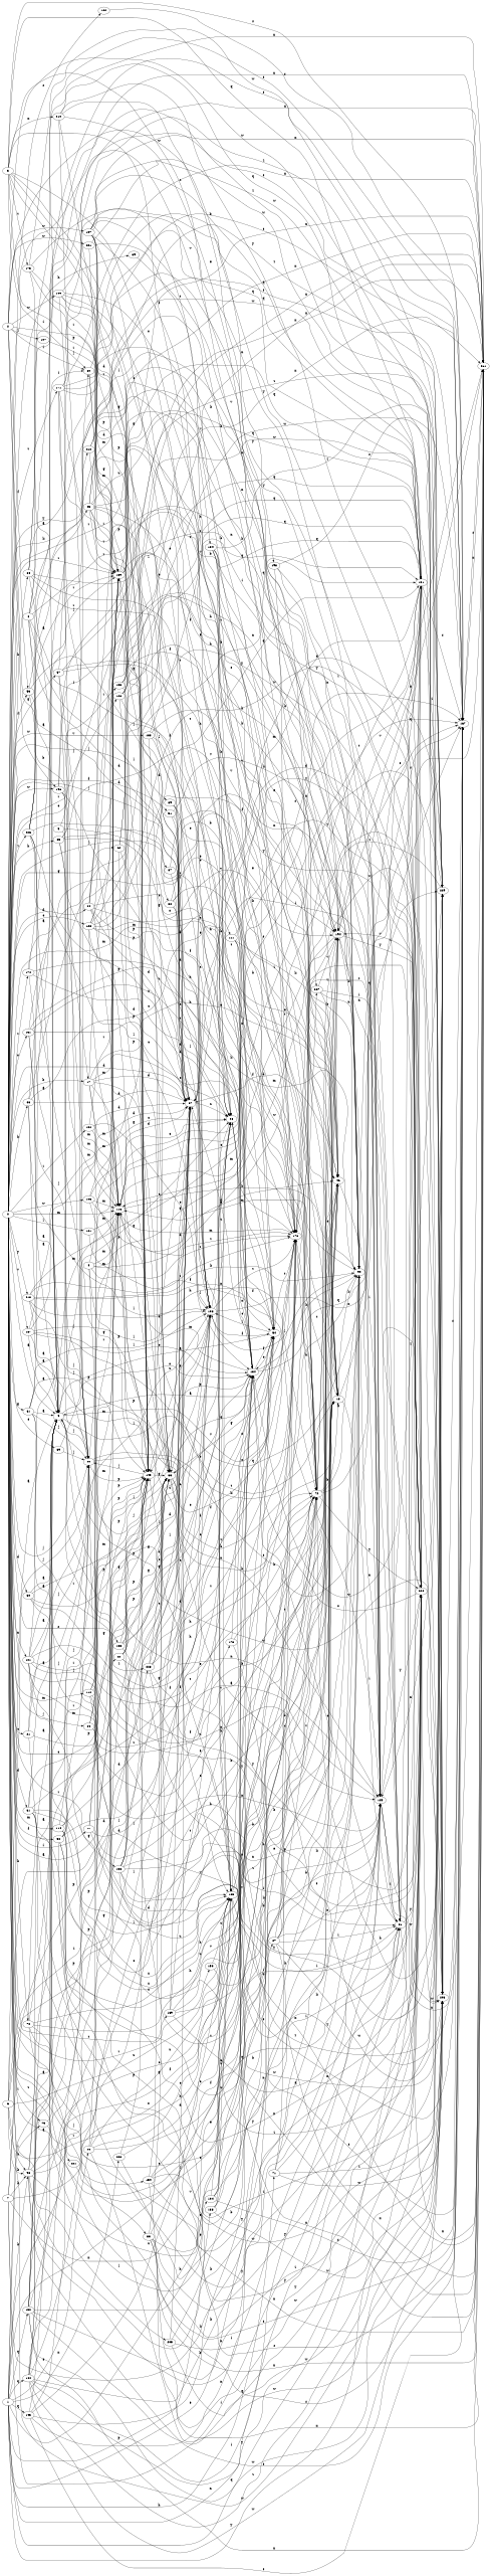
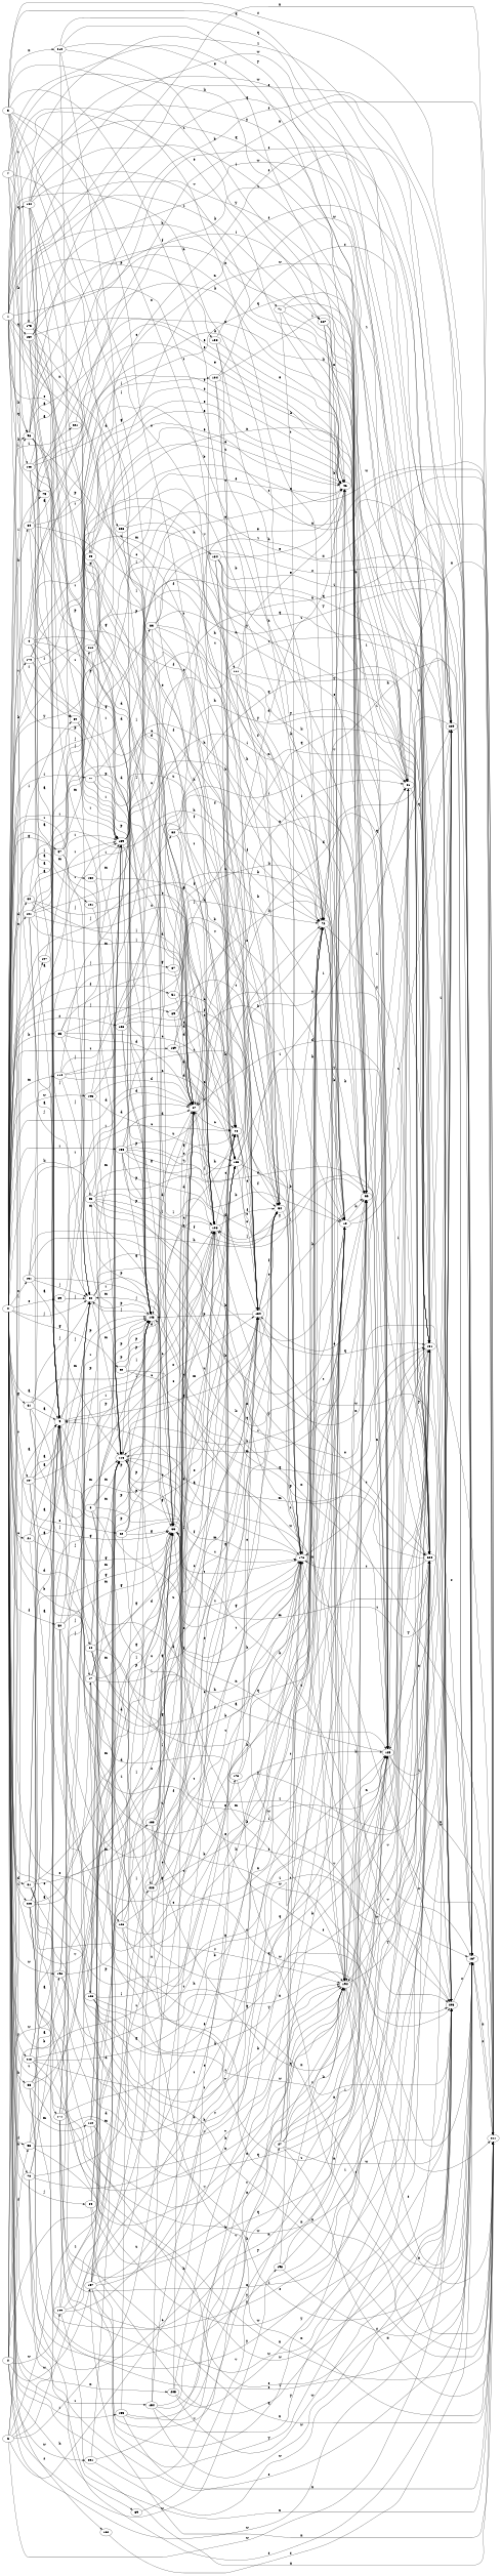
  strict digraph {
    rankdir=LR
    0
    9
    17
    21
    22
    27
    30
    31
    34
    37
    39
    50
    51
    53
    57
    61
    62
    63
    64
    65
    66
    69
    70
    77
    79
    82
    83
    84
    87
    89
    90
    95
    98
    101
    104
    111
    112
    114
    116
    121
    126
    128
    131
    152
-   153
    154
    155
    156
    159
    162
    166
    169
    171
    173
    174
    184
    187
    188
    194
    195
    196
    205
    212
    218
    221
    226
    28
    125
    151
    220
    203
    134
    46
    143
    211
    185
    81
    176
    99
    18
    72
    108
    54
    229
    167
    1
    44
    71
    138
    144
    145
    150
    208
    227
    2
    80
    107
    197
    198
    199
    201
    3
    175
    210
    4
-   5
    6
    228
    7
    8
    0 -> 9 [label=a]
    0 -> 17 [label=b]
    0 -> 21 [label=c]
    0 -> 22 [label=c]
    0 -> 27 [label=c]
    0 -> 30 [label=d]
    0 -> 31 [label=d]
    0 -> 34 [label=d]
    0 -> 37 [label=d]
    0 -> 39 [label=e]
    0 -> 50 [label=f]
    0 -> 51 [label=f]
    0 -> 53 [label=f]
    0 -> 57 [label=g]
    0 -> 61 [label=g]
    0 -> 62 [label=g]
    0 -> 63 [label=g]
    0 -> 64 [label=h]
    0 -> 65 [label=h]
    0 -> 66 [label=h]
    0 -> 69 [label=h]
    0 -> 70 [label=h]
    0 -> 77 [label=i]
    0 -> 79 [label=i]
    0 -> 82 [label=j]
    0 -> 83 [label=j]
    0 -> 84 [label=j]
    0 -> 87 [label=j]
    0 -> 89 [label=j]
    0 -> 90 [label=j]
    0 -> 95 [label=k]
    0 -> 98 [label=k]
    0 -> 101 [label=l]
    0 -> 104 [label=l]
    0 -> 111 [label=m]
    0 -> 112 [label=m]
    0 -> 114 [label=m]
    0 -> 116 [label=m]
    0 -> 121 [label=n]
    0 -> 126 [label=o]
    0 -> 128 [label=o]
    0 -> 131 [label=o]
    0 -> 152 [label=r]
-   0 -> 153 [label=r]
    0 -> 154 [label=r]
    0 -> 155 [label=r]
    0 -> 156 [label=r]
    0 -> 159 [label=r]
    0 -> 162 [label=s]
    0 -> 166 [label=s]
    0 -> 169 [label=t]
    0 -> 171 [label=t]
    0 -> 173 [label=t]
    0 -> 174 [label=t]
    0 -> 184 [label=u]
    0 -> 187 [label=v]
    0 -> 188 [label=v]
    0 -> 194 [label=v]
    0 -> 195 [label=w]
    0 -> 196 [label=w]
    0 -> 205 [label=x]
    0 -> 212 [label=y]
    0 -> 218 [label=y]
    0 -> 221 [label=z]
    0 -> 226 [label=z]
    9 -> 90 [label=j]
    9 -> 194 [label=v]
    9 -> 28 [label=c]
    9 -> 125 [label=n]
    9 -> 151 [label=q]
    9 -> 220 [label=y]
    9 -> 203 [label=w]
    9 -> 134 [label=o]
    17 -> 37 [label=d]
    17 -> 63 [label=g]
    17 -> 116 [label=m]
    17 -> 134 [label=o]
    17 -> 46 [label=e]
    17 -> 143 [label=p]
    17 -> 211 [label=x]
    17 -> 185 [label=u]
    21 -> 9 [label=a]
    21 -> 63 [label=g]
    21 -> 159 [label=r]
    21 -> 220 [label=y]
    22 -> 37 [label=d]
    22 -> 63 [label=g]
    22 -> 134 [label=o]
    22 -> 143 [label=p]
    22 -> 81 [label=i]
    22 -> 176 [label=t]
    27 -> 194 [label=v]
    27 -> 125 [label=n]
    27 -> 203 [label=w]
    27 -> 211 [label=x]
    27 -> 81 [label=i]
    27 -> 176 [label=t]
    27 -> 99 [label=k]
    27 -> 18 [label=b]
    30 -> 9 [label=a]
    30 -> 134 [label=o]
    30 -> 46 [label=e]
    30 -> 72 [label=h]
    30 -> 108 [label=l]
    31 -> 9 [label=a]
    31 -> 194 [label=v]
    31 -> 151 [label=q]
    31 -> 203 [label=w]
    31 -> 143 [label=p]
    31 -> 211 [label=x]
    31 -> 185 [label=u]
    31 -> 54 [label=f]
    34 -> 37 [label=d]
    34 -> 116 [label=m]
    34 -> 203 [label=w]
    34 -> 211 [label=x]
    34 -> 18 [label=b]
    34 -> 72 [label=h]
    34 -> 54 [label=f]
    34 -> 229 [label=z]
    37 -> 63 [label=g]
    37 -> 28 [label=c]
    37 -> 220 [label=y]
    37 -> 81 [label=i]
    37 -> 108 [label=l]
    39 -> 37 [label=d]
    39 -> 90 [label=j]
    50 -> 63 [label=g]
    50 -> 90 [label=j]
    50 -> 194 [label=v]
    50 -> 143 [label=p]
    50 -> 176 [label=t]
    50 -> 54 [label=f]
    50 -> 167 [label=s]
    51 -> 37 [label=d]
    51 -> 28 [label=c]
    51 -> 99 [label=k]
    53 -> 9 [label=a]
    53 -> 37 [label=d]
    53 -> 194 [label=v]
    53 -> 108 [label=l]
    57 -> 90 [label=j]
    57 -> 116 [label=m]
    57 -> 125 [label=n]
    57 -> 211 [label=x]
    57 -> 176 [label=t]
    57 -> 72 [label=h]
    61 -> 9 [label=a]
    61 -> 90 [label=j]
    61 -> 159 [label=r]
    61 -> 125 [label=n]
    61 -> 211 [label=x]
    61 -> 108 [label=l]
    61 -> 167 [label=s]
    62 -> 28 [label=c]
    62 -> 151 [label=q]
    62 -> 203 [label=w]
    62 -> 143 [label=p]
    63 -> 37 [label=d]
    63 -> 90 [label=j]
    63 -> 185 [label=u]
    63 -> 176 [label=t]
    63 -> 72 [label=h]
    63 -> 167 [label=s]
    64 -> 9 [label=a]
    64 -> 46 [label=e]
    64 -> 176 [label=t]
    64 -> 99 [label=k]
    64 -> 54 [label=f]
    64 -> 229 [label=z]
    64 -> 167 [label=s]
    65 -> 37 [label=d]
    65 -> 90 [label=j]
    65 -> 194 [label=v]
    65 -> 28 [label=c]
    65 -> 81 [label=i]
    65 -> 18 [label=b]
    66 -> 9 [label=a]
    66 -> 37 [label=d]
    66 -> 220 [label=y]
    66 -> 46 [label=e]
    66 -> 108 [label=l]
    66 -> 167 [label=s]
    69 -> 194 [label=v]
    70 -> 9 [label=a]
    70 -> 90 [label=j]
    70 -> 220 [label=y]
    70 -> 211 [label=x]
    70 -> 185 [label=u]
    70 -> 72 [label=h]
    70 -> 167 [label=s]
    77 -> 159 [label=r]
    77 -> 143 [label=p]
    77 -> 72 [label=h]
    77 -> 54 [label=f]
    79 -> 37 [label=d]
    79 -> 46 [label=e]
    82 -> 37 [label=d]
    82 -> 125 [label=n]
    82 -> 46 [label=e]
    82 -> 18 [label=b]
    82 -> 108 [label=l]
    83 -> 63 [label=g]
    83 -> 125 [label=n]
    83 -> 220 [label=y]
    83 -> 211 [label=x]
    83 -> 54 [label=f]
    83 -> 229 [label=z]
    83 -> 167 [label=s]
    84 -> 116 [label=m]
    84 -> 125 [label=n]
    84 -> 143 [label=p]
    84 -> 229 [label=z]
    87 -> 37 [label=d]
    87 -> 18 [label=b]
    89 -> 37 [label=d]
    89 -> 28 [label=c]
    89 -> 176 [label=t]
    90 -> 116 [label=m]
    90 -> 143 [label=p]
    90 -> 211 [label=x]
    90 -> 99 [label=k]
    90 -> 18 [label=b]
    95 -> 63 [label=g]
    95 -> 159 [label=r]
    95 -> 125 [label=n]
    95 -> 220 [label=y]
    95 -> 143 [label=p]
    95 -> 18 [label=b]
    95 -> 72 [label=h]
    95 -> 108 [label=l]
    95 -> 54 [label=f]
    95 -> 229 [label=z]
    98 -> 9 [label=a]
    98 -> 90 [label=j]
    98 -> 134 [label=o]
    98 -> 46 [label=e]
    98 -> 81 [label=i]
    98 -> 99 [label=k]
    98 -> 108 [label=l]
    98 -> 54 [label=f]
    98 -> 167 [label=s]
    101 -> 116 [label=m]
    101 -> 54 [label=f]
    104 -> 185 [label=u]
    104 -> 81 [label=i]
    104 -> 99 [label=k]
    104 -> 72 [label=h]
    104 -> 167 [label=s]
    111 -> 220 [label=y]
    111 -> 134 [label=o]
    111 -> 46 [label=e]
    111 -> 99 [label=k]
    111 -> 54 [label=f]
    112 -> 116 [label=m]
    112 -> 194 [label=v]
    112 -> 125 [label=n]
    112 -> 203 [label=w]
    112 -> 143 [label=p]
    112 -> 108 [label=l]
    114 -> 90 [label=j]
    114 -> 28 [label=c]
    114 -> 220 [label=y]
    114 -> 176 [label=t]
    114 -> 72 [label=h]
    114 -> 229 [label=z]
    116 -> 143 [label=p]
    116 -> 211 [label=x]
    116 -> 176 [label=t]
    116 -> 99 [label=k]
    116 -> 167 [label=s]
    121 -> 9 [label=a]
    121 -> 116 [label=m]
    121 -> 220 [label=y]
    121 -> 46 [label=e]
    121 -> 185 [label=u]
    121 -> 72 [label=h]
    121 -> 108 [label=l]
    121 -> 229 [label=z]
    121 -> 167 [label=s]
    126 -> 125 [label=n]
    126 -> 151 [label=q]
    126 -> 134 [label=o]
    126 -> 143 [label=p]
    126 -> 211 [label=x]
    126 -> 99 [label=k]
    128 -> 63 [label=g]
    128 -> 116 [label=m]
    128 -> 159 [label=r]
    128 -> 194 [label=v]
    128 -> 151 [label=q]
    128 -> 220 [label=y]
    128 -> 203 [label=w]
    128 -> 211 [label=x]
    128 -> 99 [label=k]
    131 -> 9 [label=a]
    131 -> 90 [label=j]
    131 -> 28 [label=c]
    131 -> 151 [label=q]
    131 -> 176 [label=t]
    131 -> 72 [label=h]
    152 -> 116 [label=m]
    152 -> 159 [label=r]
    152 -> 134 [label=o]
-   153 -> 185 [label=u]
-   153 -> 18 [label=b]
    154 -> 63 [label=g]
    154 -> 194 [label=v]
    154 -> 125 [label=n]
    154 -> 220 [label=y]
    154 -> 203 [label=w]
    154 -> 134 [label=o]
    155 -> 194 [label=v]
    155 -> 143 [label=p]
    155 -> 211 [label=x]
    155 -> 99 [label=k]
    156 -> 37 [label=d]
    156 -> 28 [label=c]
    156 -> 125 [label=n]
    156 -> 220 [label=y]
    156 -> 143 [label=p]
    156 -> 185 [label=u]
    156 -> 81 [label=i]
    156 -> 18 [label=b]
    156 -> 72 [label=h]
    156 -> 108 [label=l]
    159 -> 37 [label=d]
    159 -> 151 [label=q]
    159 -> 46 [label=e]
    159 -> 143 [label=p]
    159 -> 211 [label=x]
    159 -> 99 [label=k]
    159 -> 72 [label=h]
    162 -> 167 [label=s]
    166 -> 63 [label=g]
    166 -> 28 [label=c]
    166 -> 143 [label=p]
    166 -> 211 [label=x]
    166 -> 54 [label=f]
    169 -> 37 [label=d]
    169 -> 28 [label=c]
    169 -> 151 [label=q]
    169 -> 185 [label=u]
    169 -> 99 [label=k]
    169 -> 18 [label=b]
    171 -> 90 [label=j]
    171 -> 159 [label=r]
    171 -> 151 [label=q]
    171 -> 220 [label=y]
    171 -> 203 [label=w]
    171 -> 18 [label=b]
    171 -> 108 [label=l]
    171 -> 229 [label=z]
    173 -> 134 [label=o]
    173 -> 72 [label=h]
    173 -> 167 [label=s]
    174 -> 9 [label=a]
    174 -> 28 [label=c]
    174 -> 46 [label=e]
    174 -> 72 [label=h]
    174 -> 167 [label=s]
    184 -> 151 [label=q]
    184 -> 220 [label=y]
    184 -> 46 [label=e]
    184 -> 185 [label=u]
    184 -> 99 [label=k]
    184 -> 54 [label=f]
    184 -> 229 [label=z]
    187 -> 9 [label=a]
    187 -> 37 [label=d]
    187 -> 28 [label=c]
    187 -> 125 [label=n]
    187 -> 134 [label=o]
    187 -> 18 [label=b]
    187 -> 108 [label=l]
    188 -> 63 [label=g]
    188 -> 194 [label=v]
    188 -> 151 [label=q]
    188 -> 134 [label=o]
    188 -> 108 [label=l]
    194 -> 116 [label=m]
    194 -> 125 [label=n]
    194 -> 220 [label=y]
    194 -> 211 [label=x]
    194 -> 99 [label=k]
    194 -> 167 [label=s]
    195 -> 37 [label=d]
    195 -> 116 [label=m]
    195 -> 151 [label=q]
    195 -> 46 [label=e]
    195 -> 185 [label=u]
    196 -> 90 [label=j]
    196 -> 116 [label=m]
    196 -> 151 [label=q]
    196 -> 185 [label=u]
    196 -> 99 [label=t]
    205 -> 37 [label=d]
    205 -> 220 [label=y]
    205 -> 203 [label=w]
    205 -> 18 [label=b]
    212 -> 159 [label=r]
    212 -> 125 [label=n]
    212 -> 72 [label=h]
    218 -> 9 [label=a]
    218 -> 125 [label=n]
    218 -> 143 [label=p]
    218 -> 176 [label=t]
    218 -> 99 [label=k]
    218 -> 72 [label=h]
    218 -> 167 [label=s]
    221 -> 46 [label=e]
    226 -> 9 [label=a]
    226 -> 63 [label=g]
    226 -> 159 [label=r]
    226 -> 203 [label=w]
    226 -> 211 [label=x]
    226 -> 185 [label=u]
    226 -> 176 [label=t]
    226 -> 108 [label=l]
    226 -> 167 [label=s]
    28 -> 134 [label=o]
    28 -> 54 [label=f]
    125 -> 9 [label=a]
    125 -> 220 [label=y]
    125 -> 203 [label=w]
    125 -> 211 [label=x]
    125 -> 81 [label=i]
    125 -> 229 [label=z]
    151 -> 116 [label=m]
    151 -> 194 [label=v]
    151 -> 176 [label=t]
    151 -> 229 [label=z]
    151 -> 167 [label=s]
    220 -> 37 [label=d]
    220 -> 116 [label=m]
    220 -> 194 [label=v]
    220 -> 203 [label=w]
    220 -> 134 [label=o]
    220 -> 143 [label=p]
    220 -> 176 [label=t]
    203 -> 167 [label=s]
    134 -> 37 [label=d]
    134 -> 116 [label=m]
    134 -> 28 [label=c]
    134 -> 151 [label=q]
    134 -> 203 [label=w]
    134 -> 143 [label=p]
    134 -> 99 [label=k]
    134 -> 54 [label=f]
    46 -> 37 [label=d]
    46 -> 81 [label=i]
    143 -> 63 [label=g]
    143 -> 90 [label=j]
    211 -> 167 [label=s]
    185 -> 220 [label=y]
    185 -> 134 [label=o]
    185 -> 81 [label=i]
    185 -> 18 [label=b]
    81 -> 151 [label=q]
    81 -> 220 [label=y]
    81 -> 134 [label=o]
    81 -> 211 [label=x]
    176 -> 9 [label=a]
    176 -> 63 [label=g]
    176 -> 116 [label=m]
    176 -> 203 [label=w]
    176 -> 72 [label=h]
    99 -> 116 [label=m]
    99 -> 125 [label=n]
    99 -> 108 [label=l]
    99 -> 167 [label=s]
    18 -> 81 [label=i]
    18 -> 176 [label=t]
    18 -> 99 [label=k]
    18 -> 229 [label=z]
    72 -> 194 [label=v]
    72 -> 151 [label=q]
    72 -> 220 [label=y]
    72 -> 46 [label=e]
    72 -> 99 [label=k]
    72 -> 18 [label=b]
    108 -> 28 [label=c]
    108 -> 143 [label=p]
    108 -> 211 [label=x]
    108 -> 176 [label=t]
    108 -> 54 [label=f]
    54 -> 9 [label=a]
    54 -> 63 [label=g]
    54 -> 134 [label=o]
    54 -> 176 [label=t]
    54 -> 108 [label=l]
    229 -> 37 [label=d]
    229 -> 125 [label=n]
    229 -> 176 [label=t]
    229 -> 72 [label=h]
    167 -> 211 [label=x]
    1 -> 79 [label=i]
    1 -> 98 [label=k]
    1 -> 28 [label=c]
    1 -> 125 [label=n]
    1 -> 151 [label=q]
    1 -> 220 [label=y]
    1 -> 46 [label=e]
    1 -> 143 [label=p]
    1 -> 72 [label=h]
    1 -> 44 [label=e]
    1 -> 71 [label=h]
    1 -> 138 [label=p]
    1 -> 144 [label=q]
    1 -> 145 [label=q]
    1 -> 150 [label=q]
    1 -> 208 [label=x]
    1 -> 227 [label=z]
    44 -> 37 [label=d]
    44 -> 116 [label=m]
    44 -> 203 [label=w]
    44 -> 134 [label=o]
    44 -> 46 [label=e]
    44 -> 185 [label=u]
    71 -> 125 [label=n]
    71 -> 203 [label=w]
    71 -> 176 [label=t]
    71 -> 99 [label=k]
    71 -> 229 [label=z]
    138 -> 203 [label=w]
    138 -> 46 [label=e]
    138 -> 185 [label=u]
    138 -> 72 [label=h]
    144 -> 9 [label=a]
    144 -> 116 [label=m]
    144 -> 159 [label=r]
    144 -> 220 [label=y]
    144 -> 203 [label=w]
    144 -> 143 [label=p]
    144 -> 81 [label=i]
    144 -> 99 [label=k]
    144 -> 108 [label=l]
    144 -> 229 [label=z]
    145 -> 9 [label=a]
    145 -> 63 [label=g]
    145 -> 125 [label=n]
    145 -> 185 [label=u]
    145 -> 18 [label=b]
    145 -> 167 [label=s]
    150 -> 9 [label=a]
    150 -> 37 [label=d]
    150 -> 159 [label=r]
    150 -> 125 [label=n]
    150 -> 151 [label=q]
    150 -> 203 [label=w]
    150 -> 46 [label=e]
    150 -> 143 [label=p]
    150 -> 211 [label=x]
    150 -> 108 [label=l]
    208 -> 143 [label=p]
    208 -> 176 [label=t]
    208 -> 18 [label=b]
    227 -> 194 [label=v]
    227 -> 125 [label=n]
    227 -> 81 [label=i]
    227 -> 18 [label=b]
    2 -> 17 [label=b]
    2 -> 37 [label=d]
    2 -> 53 [label=f]
    2 -> 196 [label=w]
    2 -> 203 [label=w]
    2 -> 80 [label=i]
    2 -> 107 [label=l]
    2 -> 197 [label=w]
    2 -> 198 [label=w]
    2 -> 199 [label=w]
    2 -> 201 [label=w]
    80 -> 159 [label=r]
    80 -> 151 [label=q]
    80 -> 143 [label=p]
    107 -> 159 [label=r]
    197 -> 63 [label=g]
    197 -> 116 [label=m]
    197 -> 159 [label=r]
    197 -> 28 [label=c]
    197 -> 125 [label=n]
    197 -> 151 [label=q]
    197 -> 220 [label=y]
    197 -> 143 [label=p]
    197 -> 211 [label=x]
    197 -> 176 [label=t]
    197 -> 18 [label=b]
    198 -> 125 [label=n]
    198 -> 81 [label=i]
    198 -> 176 [label=t]
    198 -> 167 [label=s]
    199 -> 90 [label=j]
    199 -> 28 [label=c]
    199 -> 143 [label=p]
    199 -> 211 [label=x]
    199 -> 176 [label=t]
    199 -> 72 [label=h]
    201 -> 116 [label=m]
    201 -> 203 [label=w]
    201 -> 18 [label=b]
    3 -> 37 [label=d]
    3 -> 28 [label=c]
    3 -> 151 [label=q]
    3 -> 134 [label=o]
    3 -> 143 [label=p]
    3 -> 108 [label=l]
    3 -> 54 [label=f]
    3 -> 167 [label=s]
    3 -> 227 [label=z]
    3 -> 80 [label=i]
    3 -> 175 [label=t]
    3 -> 210 [label=x]
    175 -> 9 [label=a]
    175 -> 63 [label=g]
    175 -> 159 [label=r]
    175 -> 203 [label=w]
    175 -> 176 [label=t]
    210 -> 63 [label=g]
    210 -> 90 [label=j]
    210 -> 151 [label=q]
    210 -> 220 [label=y]
    210 -> 46 [label=e]
    210 -> 18 [label=b]
    4 -> 9 [label=a]
    4 -> 37 [label=d]
    4 -> 194 [label=v]
    4 -> 211 [label=x]
    4 -> 108 [label=l]
    4 -> 54 [label=f]
    4 -> 167 [label=s]
    4 -> 80 [label=i]
-   5 -> 116 [label=m]
-   5 -> 134 [label=o]
-   5 -> 80 [label=i]
    6 -> 9 [label=a]
    6 -> 37 [label=d]
    6 -> 98 [label=k]
    6 -> 203 [label=w]
    6 -> 185 [label=u]
    6 -> 72 [label=h]
    6 -> 108 [label=l]
    6 -> 228 [label=z]
    228 -> 37 [label=d]
    228 -> 63 [label=g]
    228 -> 134 [label=o]
    228 -> 176 [label=t]
    228 -> 18 [label=b]
    228 -> 54 [label=f]
    228 -> 229 [label=z]
    7 -> 90 [label=j]
    7 -> 98 [label=k]
    7 -> 194 [label=v]
    7 -> 134 [label=o]
    7 -> 143 [label=p]
    7 -> 81 [label=i]
    7 -> 99 [label=k]
    8 -> 116 [label=m]
    8 -> 28 [label=c]
    8 -> 203 [label=w]
    8 -> 143 [label=p]
    8 -> 176 [label=t]
    8 -> 229 [label=z]
    8 -> 228 [label=z]
  }
